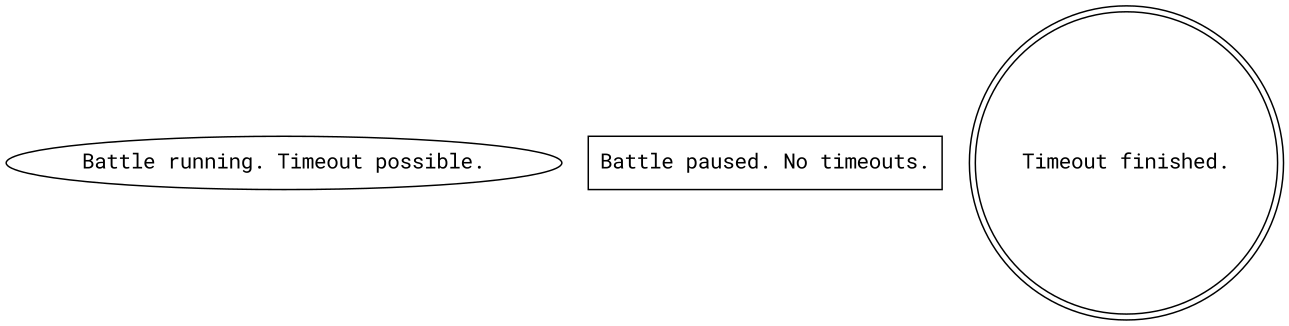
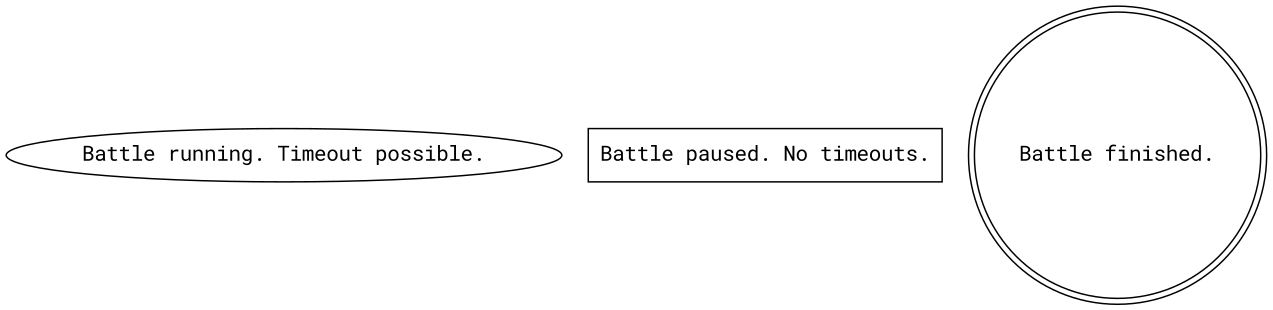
  digraph {
    fontname="Roboto Mono"
    node [fontname="Roboto Mono"]
    "Battle running. Timeout possible."
    "Battle paused. No timeouts." [shape=rectangle]
-   "Battle finished." [shape=doublecircle label="Timeout finished."]
+   "Battle finished." [shape=doublecircle]
  }
